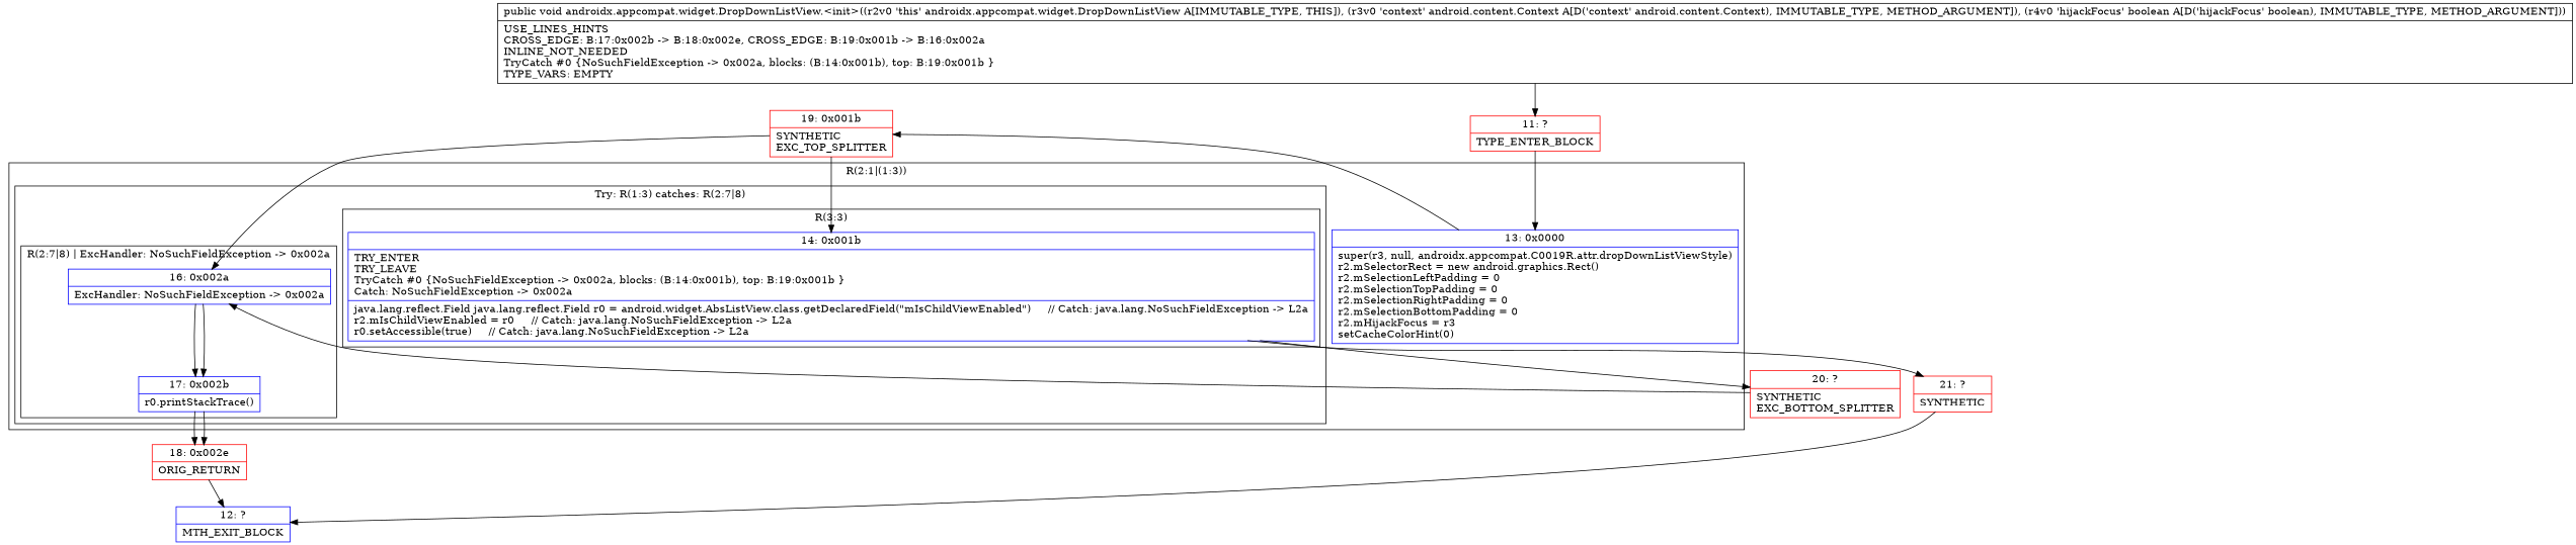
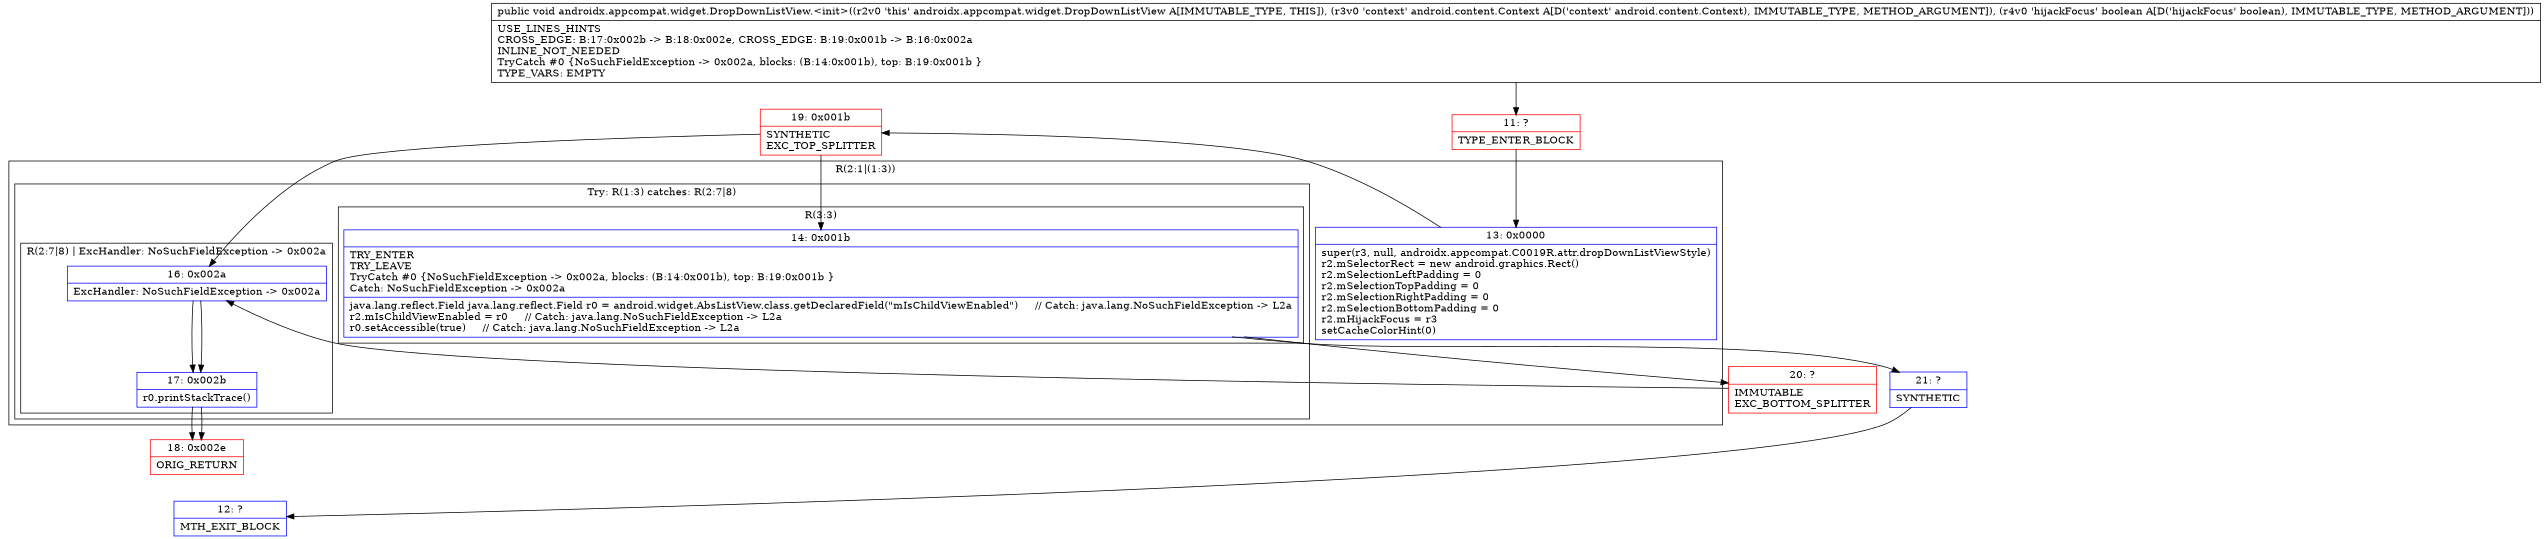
  digraph {
    node [color=blue shape=record]
    n1 [label="{14\:\ 0x001b|TRY_ENTER\lTRY_LEAVE\lTryCatch #0 \{NoSuchFieldException \-\> 0x002a, blocks: (B:14:0x001b), top: B:19:0x001b \}\lCatch: NoSuchFieldException \-\> 0x002a\l|java.lang.reflect.Field java.lang.reflect.Field r0 = android.widget.AbsListView.class.getDeclaredField(\"mIsChildViewEnabled\")     \/\/ Catch: java.lang.NoSuchFieldException \-\> L2a\lr2.mIsChildViewEnabled = r0     \/\/ Catch: java.lang.NoSuchFieldException \-\> L2a\lr0.setAccessible(true)     \/\/ Catch: java.lang.NoSuchFieldException \-\> L2a\l}"]
    n2 [label="{16\:\ 0x002a|ExcHandler: NoSuchFieldException \-\> 0x002a\l}"]
    n3 [label="{17\:\ 0x002b|r0.printStackTrace()\l}"]
    n4 [label="{13\:\ 0x0000|super(r3, null, androidx.appcompat.C0019R.attr.dropDownListViewStyle)\lr2.mSelectorRect = new android.graphics.Rect()\lr2.mSelectionLeftPadding = 0\lr2.mSelectionTopPadding = 0\lr2.mSelectionRightPadding = 0\lr2.mSelectionBottomPadding = 0\lr2.mHijackFocus = r3\lsetCacheColorHint(0)\l}"]
-   n5 [color=red label="{20\:\ ?|SYNTHETIC\lEXC_BOTTOM_SPLITTER\l}"]
-   n6 [color=red label="{21\:\ ?|SYNTHETIC\l}"]
+   n5 [color=red label="{20\:\ ?|IMMUTABLE\lEXC_BOTTOM_SPLITTER\l}"]
+   n6 [label="{21\:\ ?|SYNTHETIC\l}"]
    n7 [color=red label="{18\:\ 0x002e|ORIG_RETURN\l}"]
    n8 [color=red label="{19\:\ 0x001b|SYNTHETIC\lEXC_TOP_SPLITTER\l}"]
    n9 [label="{12\:\ ?|MTH_EXIT_BLOCK\l}"]
    n10 [color=red label="{11\:\ ?|TYPE_ENTER_BLOCK\l}"]
    n11 [label="{public void androidx.appcompat.widget.DropDownListView.\<init\>((r2v0 'this' androidx.appcompat.widget.DropDownListView A[IMMUTABLE_TYPE, THIS]), (r3v0 'context' android.content.Context A[D('context' android.content.Context), IMMUTABLE_TYPE, METHOD_ARGUMENT]), (r4v0 'hijackFocus' boolean A[D('hijackFocus' boolean), IMMUTABLE_TYPE, METHOD_ARGUMENT]))  | USE_LINES_HINTS\lCROSS_EDGE: B:17:0x002b \-\> B:18:0x002e, CROSS_EDGE: B:19:0x001b \-\> B:16:0x002a\lINLINE_NOT_NEEDED\lTryCatch #0 \{NoSuchFieldException \-\> 0x002a, blocks: (B:14:0x001b), top: B:19:0x001b \}\lTYPE_VARS: EMPTY\l}" color=""]
    subgraph cluster_1 {
      label="R(2:1|(1:3))"
      n4
      subgraph cluster_2 {
        label="Try: R(1:3) catches: R(2:7|8)"
        subgraph cluster_3 {
          label="R(3:3)"
          n1
        }
        subgraph cluster_4 {
          label="R(2:7|8) | ExcHandler: NoSuchFieldException \-\> 0x002a\l"
          n2
          n3
        }
      }
    }
    subgraph cluster_5 {
      label="R(2:7|8) | ExcHandler: NoSuchFieldException \-\> 0x002a\l"
    }
    n1 -> n5
    n1 -> n6
    n2 -> n3
    n2 -> n3
    n3 -> n7
    n3 -> n7
    n4 -> n8
    n5 -> n2
    n6 -> n9
-   n7 -> n9
    n8 -> n1
    n8 -> n2
    n10 -> n4
    n11 -> n10
  }
